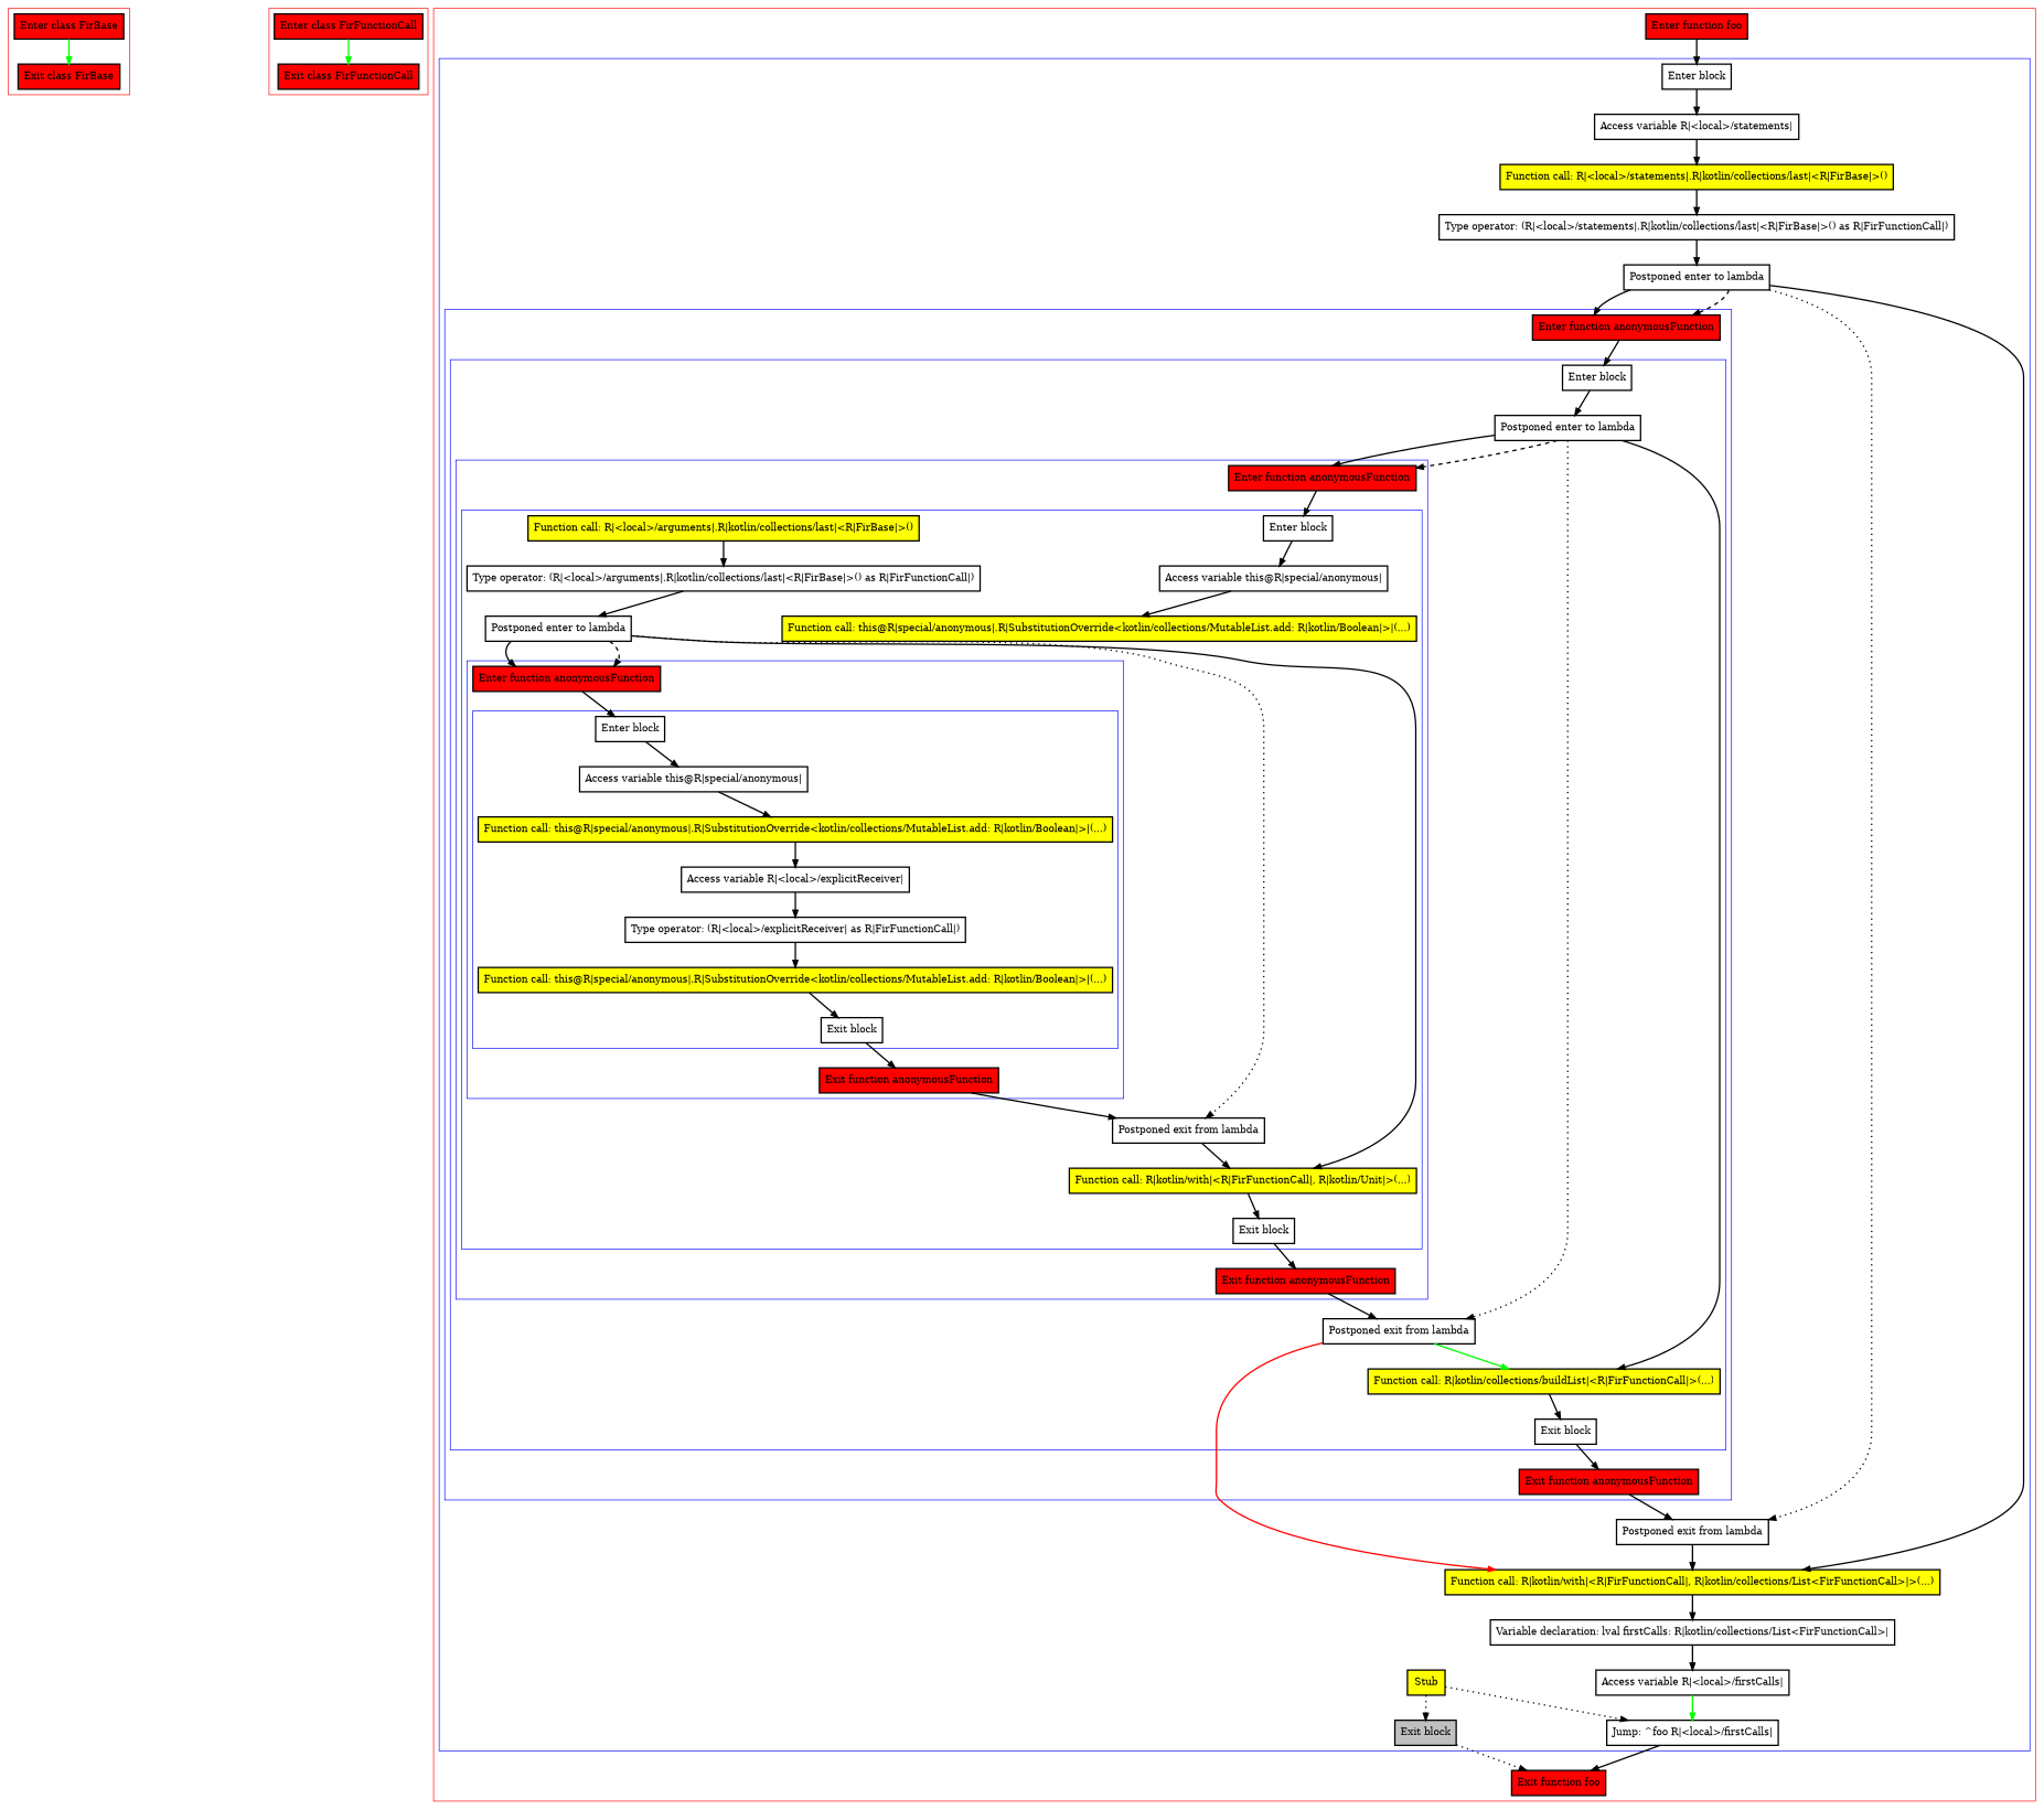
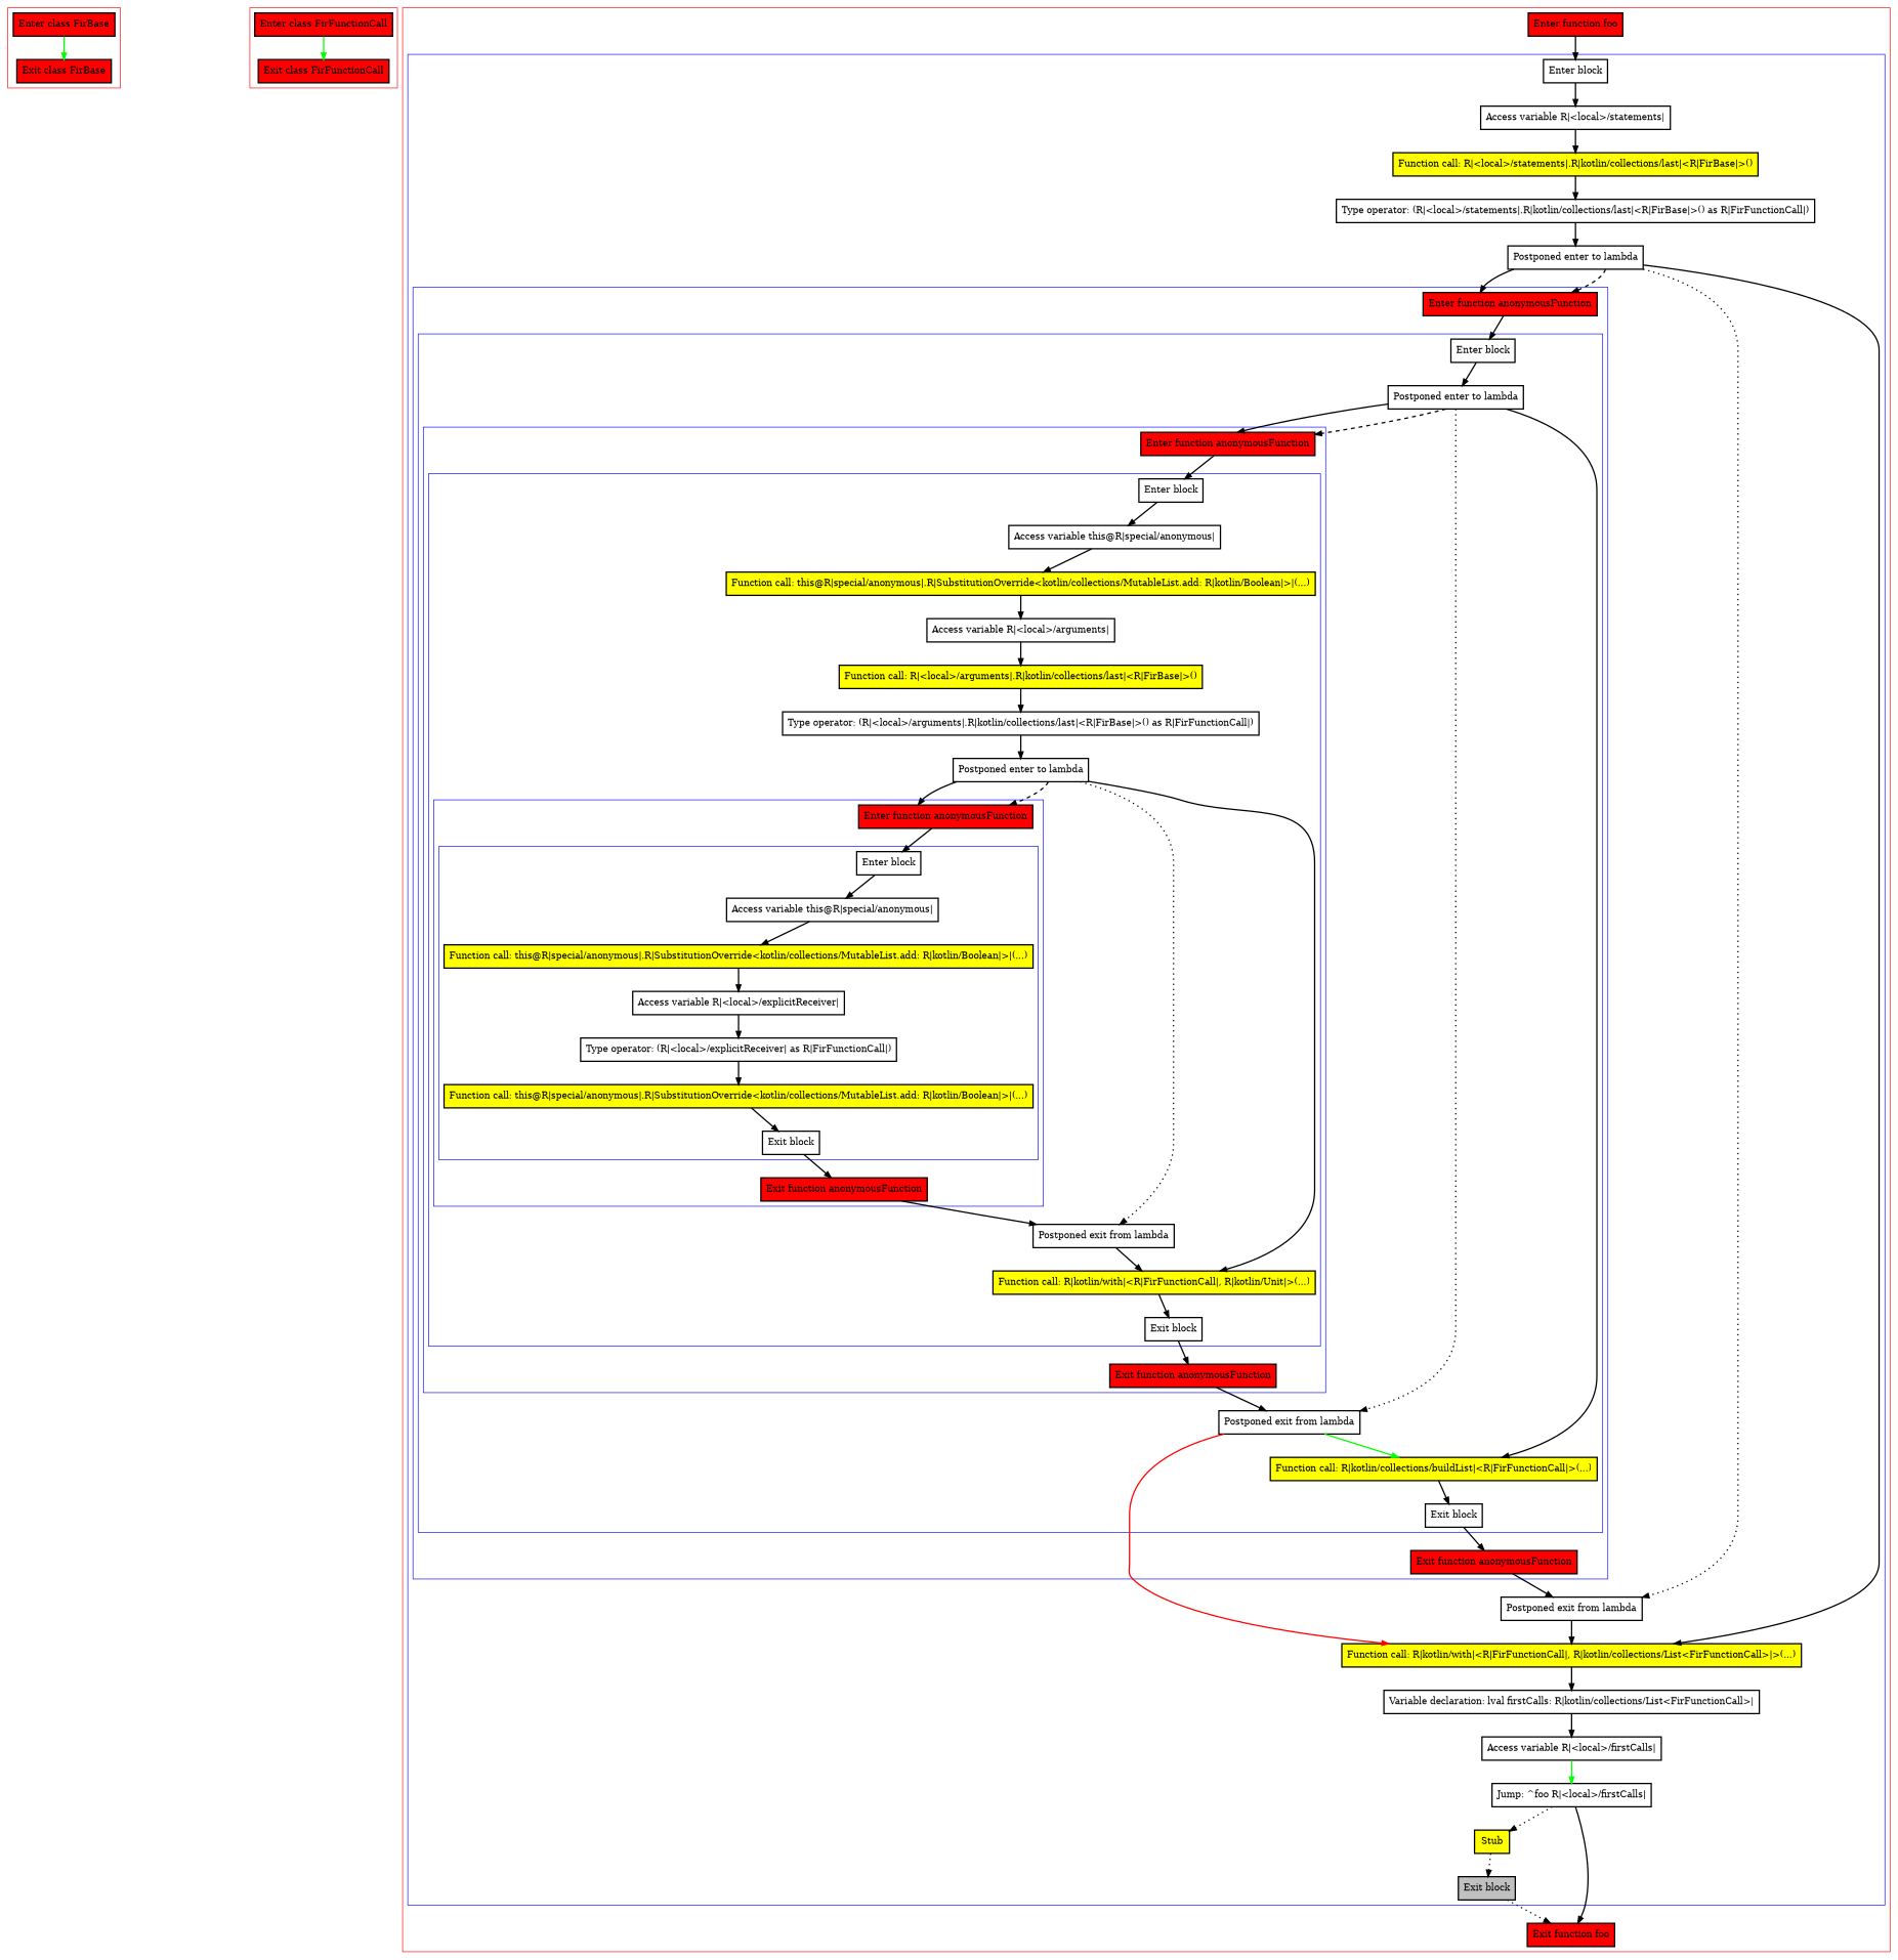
  digraph {
    nodesep=3
    node [penwidth=2 shape=box]
    edge [penwidth=2]
    n1 [fillcolor=red label="Enter class FirBase" style=filled]
    n2 [fillcolor=red label="Exit class FirBase" style=filled]
    n3 [fillcolor=red label="Enter class FirFunctionCall" style=filled]
    n4 [fillcolor=red label="Exit class FirFunctionCall" style=filled]
    n5 [label="Enter block"]
    n6 [label="Access variable this@R|special/anonymous|"]
    n7 [fillcolor=yellow label="Function call: this@R|special/anonymous|.R|SubstitutionOverride<kotlin/collections/MutableList.add: R|kotlin/Boolean|>|(...)" style=filled]
    n8 [label="Access variable R|<local>/explicitReceiver|"]
    n9 [label="Type operator: (R|<local>/explicitReceiver| as R|FirFunctionCall|)"]
    n10 [fillcolor=yellow label="Function call: this@R|special/anonymous|.R|SubstitutionOverride<kotlin/collections/MutableList.add: R|kotlin/Boolean|>|(...)" style=filled]
    n11 [label="Exit block"]
    n12 [fillcolor=red label="Enter function anonymousFunction" style=filled]
    n13 [fillcolor=red label="Exit function anonymousFunction" style=filled]
    n14 [label="Enter block"]
    n15 [label="Access variable this@R|special/anonymous|"]
    n16 [fillcolor=yellow label="Function call: this@R|special/anonymous|.R|SubstitutionOverride<kotlin/collections/MutableList.add: R|kotlin/Boolean|>|(...)" style=filled]
+   n17 [label="Access variable R|<local>/arguments|"]
    n18 [fillcolor=yellow label="Function call: R|<local>/arguments|.R|kotlin/collections/last|<R|FirBase|>()" style=filled]
    n19 [label="Type operator: (R|<local>/arguments|.R|kotlin/collections/last|<R|FirBase|>() as R|FirFunctionCall|)"]
    n20 [label="Postponed enter to lambda"]
    n21 [label="Postponed exit from lambda"]
    n22 [fillcolor=yellow label="Function call: R|kotlin/with|<R|FirFunctionCall|, R|kotlin/Unit|>(...)" style=filled]
    n23 [label="Exit block"]
    n24 [fillcolor=red label="Enter function anonymousFunction" style=filled]
    n25 [fillcolor=red label="Exit function anonymousFunction" style=filled]
    n26 [label="Enter block"]
    n27 [label="Postponed enter to lambda"]
    n28 [label="Postponed exit from lambda"]
    n29 [fillcolor=yellow label="Function call: R|kotlin/collections/buildList|<R|FirFunctionCall|>(...)" style=filled]
    n30 [label="Exit block"]
    n31 [fillcolor=red label="Enter function anonymousFunction" style=filled]
    n32 [fillcolor=red label="Exit function anonymousFunction" style=filled]
    n33 [label="Enter block"]
    n34 [label="Access variable R|<local>/statements|"]
    n35 [fillcolor=yellow label="Function call: R|<local>/statements|.R|kotlin/collections/last|<R|FirBase|>()" style=filled]
    n36 [label="Type operator: (R|<local>/statements|.R|kotlin/collections/last|<R|FirBase|>() as R|FirFunctionCall|)"]
    n37 [label="Postponed enter to lambda"]
    n38 [label="Postponed exit from lambda"]
    n39 [fillcolor=yellow label="Function call: R|kotlin/with|<R|FirFunctionCall|, R|kotlin/collections/List<FirFunctionCall>|>(...)" style=filled]
    n40 [label="Variable declaration: lval firstCalls: R|kotlin/collections/List<FirFunctionCall>|"]
    n41 [label="Access variable R|<local>/firstCalls|"]
    n42 [label="Jump: ^foo R|<local>/firstCalls|"]
    n43 [fillcolor=yellow label=Stub style=filled]
    n44 [fillcolor=gray label="Exit block" style=filled]
    n45 [fillcolor=red label="Enter function foo" style=filled]
    n46 [fillcolor=red label="Exit function foo" style=filled]
    subgraph cluster_1 {
      color=red
      n1
      n2
    }
    subgraph cluster_2 {
      color=red
      n3
      n4
    }
    subgraph cluster_3 {
      color=red
      n45
      n46
      subgraph cluster_4 {
        color=blue
        n33
        n34
        n35
        n36
        n37
        n38
        n39
        n40
        n41
        n42
        n43
        n44
        subgraph cluster_5 {
          color=blue
          n31
          n32
          subgraph cluster_6 {
            color=blue
            n26
            n27
            n28
            n29
            n30
            subgraph cluster_7 {
              color=blue
              n24
              n25
              subgraph cluster_8 {
                color=blue
                n14
                n15
                n16
+               n17
                n18
                n19
                n20
                n21
                n22
                n23
                subgraph cluster_9 {
                  color=blue
                  n12
                  n13
                  subgraph cluster_10 {
                    color=blue
                    n5
                    n6
                    n7
                    n8
                    n9
                    n10
                    n11
                  }
                }
              }
            }
          }
        }
      }
    }
    n1 -> n2 [color=green]
    n3 -> n4 [color=green]
    n5 -> n6
    n6 -> n7
    n7 -> n8
    n8 -> n9
    n9 -> n10
    n10 -> n11
    n11 -> n13
    n12 -> n5
    n13 -> n21
    n14 -> n15
    n15 -> n16
+   n16 -> n17
+   n17 -> n18
    n18 -> n19
    n19 -> n20
    n20 -> n12
    n20 -> n12 [style=dashed]
    n20 -> n21 [style=dotted]
    n20 -> n22
    n21 -> n22
    n22 -> n23
    n23 -> n25
    n24 -> n14
    n25 -> n28
    n26 -> n27
    n27 -> n24
    n27 -> n24 [style=dashed]
    n27 -> n28 [style=dotted]
    n27 -> n29
    n28 -> n29 [color=green]
    n28 -> n39 [color=red]
    n29 -> n30
    n30 -> n32
    n31 -> n26
    n32 -> n38
    n33 -> n34
    n34 -> n35
    n35 -> n36
    n36 -> n37
    n37 -> n31
    n37 -> n31 [style=dashed]
    n37 -> n38 [style=dotted]
    n37 -> n39
    n38 -> n39
    n39 -> n40
    n40 -> n41
    n41 -> n42 [color=green]
-   n43 -> n42 [style=dotted]
+   n42 -> n43 [style=dotted]
    n42 -> n46
    n43 -> n44 [style=dotted]
    n44 -> n46 [style=dotted]
    n45 -> n33
  }
